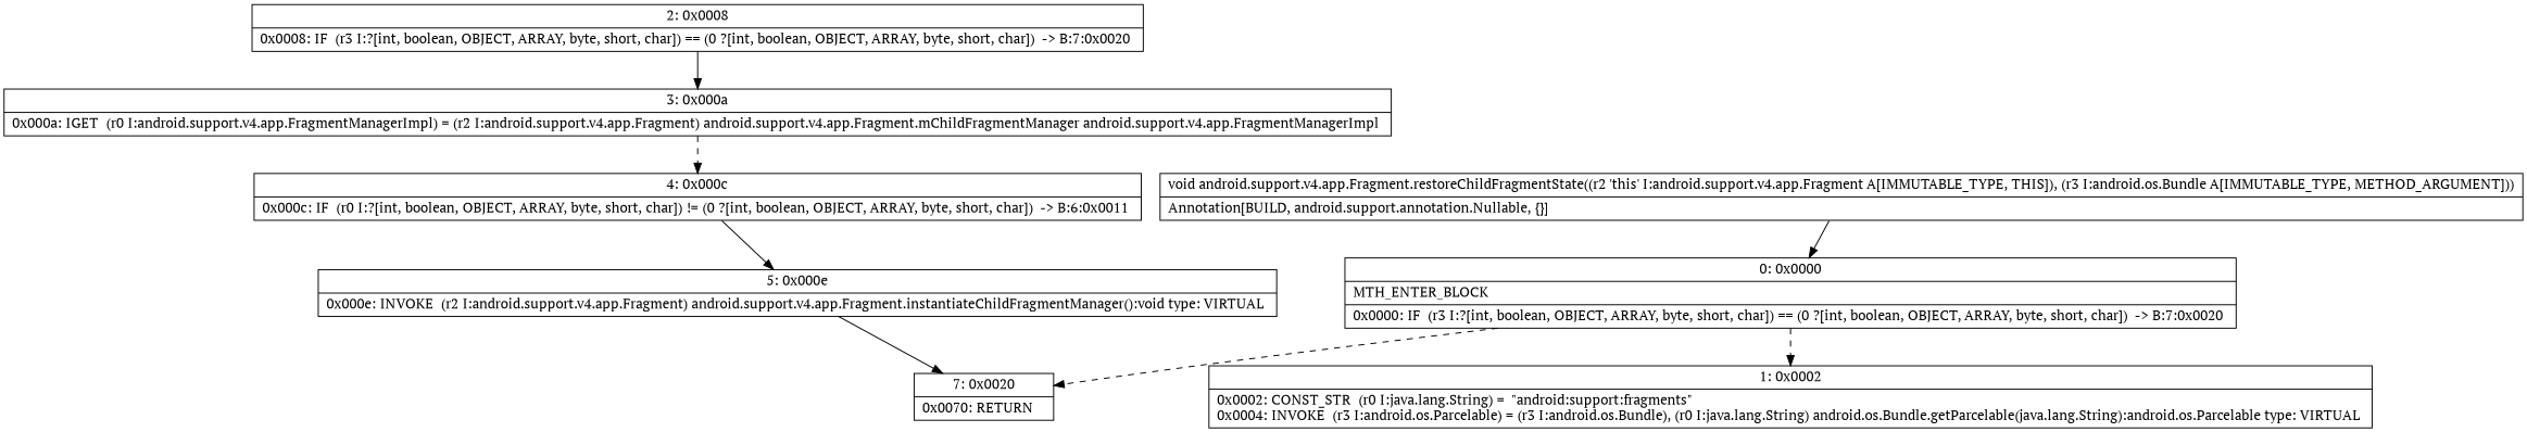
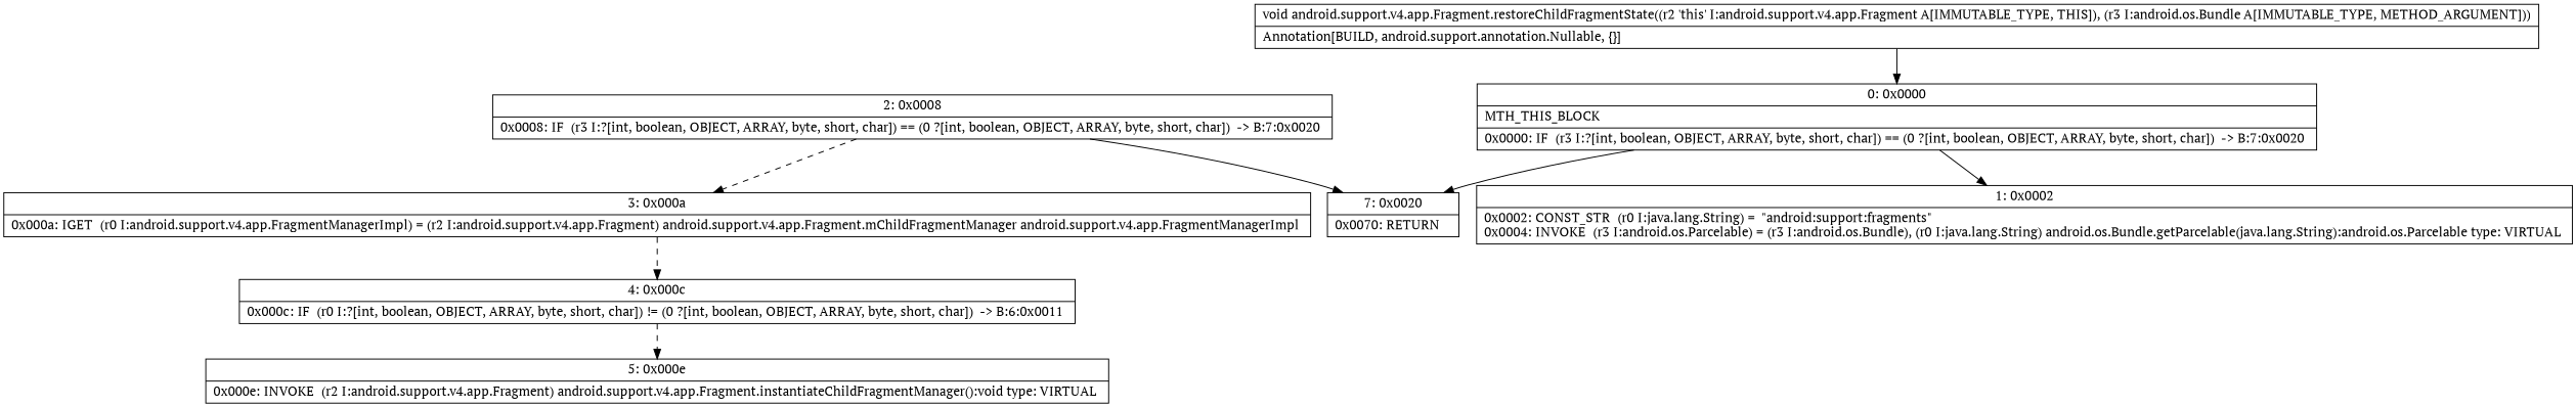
  digraph {
    fontname="PT Serif"
    node [fontname="PT Serif" shape=record]
    edge [fontname="PT Serif" style=dashed]
-   n1 [label="{0\:\ 0x0000|MTH_ENTER_BLOCK\l|0x0000: IF  (r3 I:?[int, boolean, OBJECT, ARRAY, byte, short, char]) == (0 ?[int, boolean, OBJECT, ARRAY, byte, short, char])  \-\> B:7:0x0020 \l}"]
+   n1 [label="{0\:\ 0x0000|MTH_THIS_BLOCK\l|0x0000: IF  (r3 I:?[int, boolean, OBJECT, ARRAY, byte, short, char]) == (0 ?[int, boolean, OBJECT, ARRAY, byte, short, char])  \-\> B:7:0x0020 \l}"]
    n2 [label="{1\:\ 0x0002|0x0002: CONST_STR  (r0 I:java.lang.String) =  \"android:support:fragments\" \l0x0004: INVOKE  (r3 I:android.os.Parcelable) = (r3 I:android.os.Bundle), (r0 I:java.lang.String) android.os.Bundle.getParcelable(java.lang.String):android.os.Parcelable type: VIRTUAL \l}"]
    n3 [label="{7\:\ 0x0020|0x0070: RETURN   \l}"]
    n4 [label="{2\:\ 0x0008|0x0008: IF  (r3 I:?[int, boolean, OBJECT, ARRAY, byte, short, char]) == (0 ?[int, boolean, OBJECT, ARRAY, byte, short, char])  \-\> B:7:0x0020 \l}"]
    n5 [label="{3\:\ 0x000a|0x000a: IGET  (r0 I:android.support.v4.app.FragmentManagerImpl) = (r2 I:android.support.v4.app.Fragment) android.support.v4.app.Fragment.mChildFragmentManager android.support.v4.app.FragmentManagerImpl \l}"]
    n6 [label="{4\:\ 0x000c|0x000c: IF  (r0 I:?[int, boolean, OBJECT, ARRAY, byte, short, char]) != (0 ?[int, boolean, OBJECT, ARRAY, byte, short, char])  \-\> B:6:0x0011 \l}"]
    n7 [label="{5\:\ 0x000e|0x000e: INVOKE  (r2 I:android.support.v4.app.Fragment) android.support.v4.app.Fragment.instantiateChildFragmentManager():void type: VIRTUAL \l}"]
    n8 [label="{void android.support.v4.app.Fragment.restoreChildFragmentState((r2 'this' I:android.support.v4.app.Fragment A[IMMUTABLE_TYPE, THIS]), (r3 I:android.os.Bundle A[IMMUTABLE_TYPE, METHOD_ARGUMENT]))  | Annotation[BUILD, android.support.annotation.Nullable, \{\}]\l}"]
-   n1 -> n2
-   n1 -> n3
-   n7 -> n3 [style=""]
-   n4 -> n5 [style=solid]
+   n1 -> n2 [style=solid]
+   n1 -> n3 [style=""]
+   n4 -> n3 [style=""]
+   n4 -> n5
    n5 -> n6
-   n6 -> n7 [style=solid]
+   n6 -> n7
    n8 -> n1 [style=""]
  }
